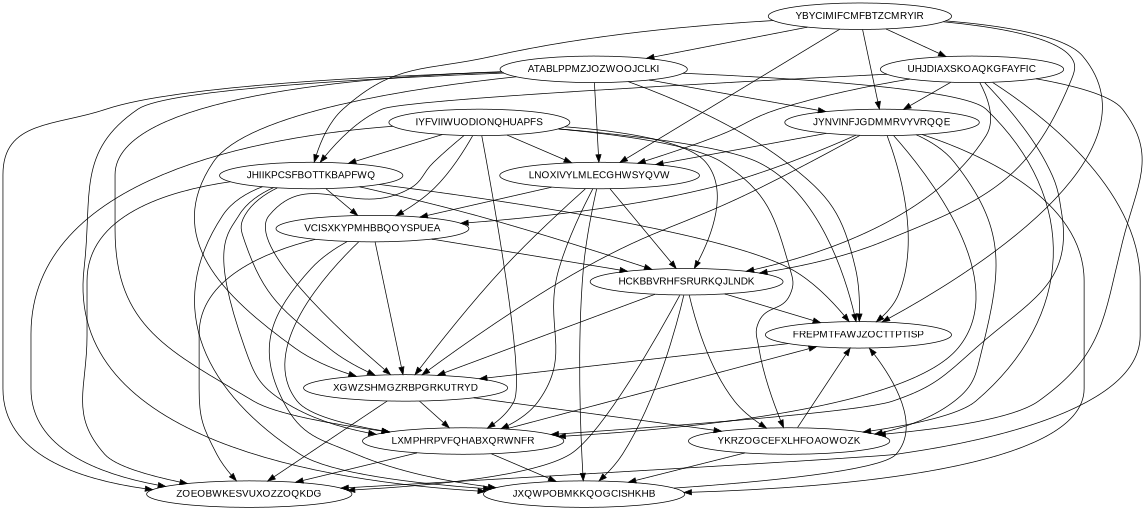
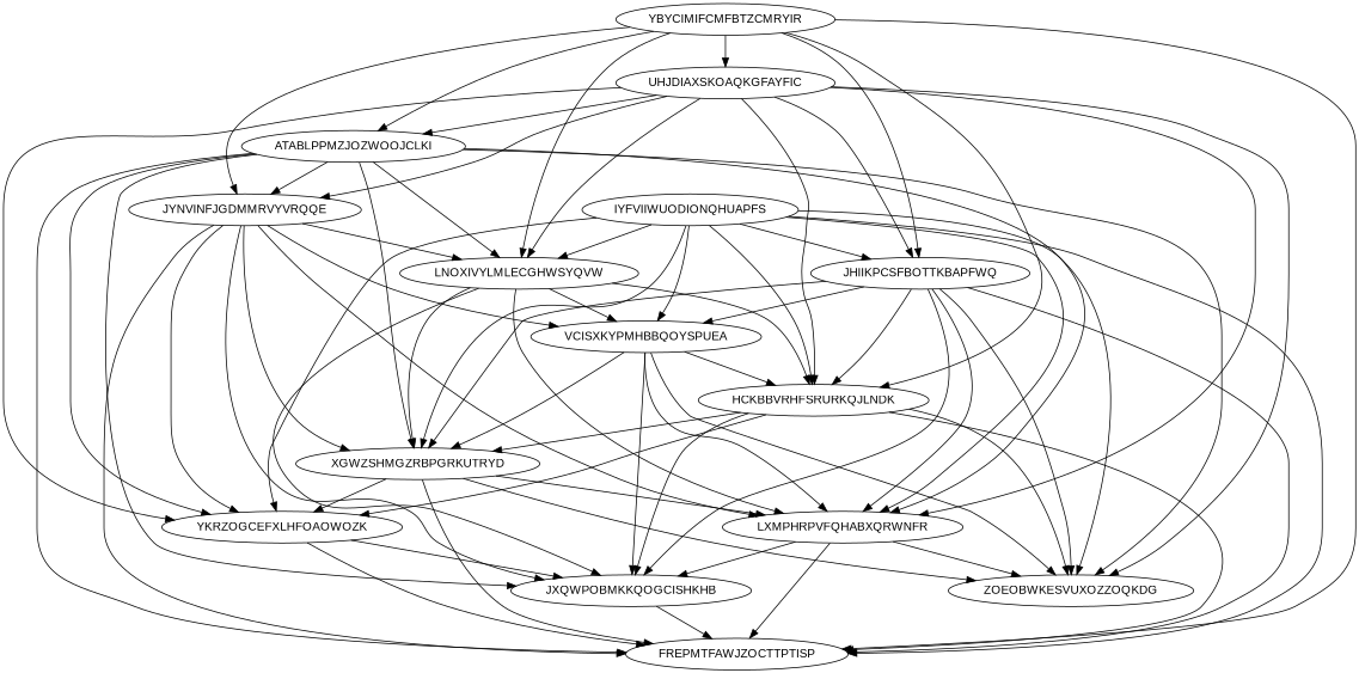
  digraph {
    fontname="Liberation Sans"
    node [Weight=18 fontname="Liberation Sans"]
    edge [Weight=20 fontname="Liberation Sans"]
    YBYCIMIFCMFBTZCMRYIR [Weight=19]
    UHJDIAXSKOAQKGFAYFIC
    ATABLPPMZJOZWOOJCLKI [Weight=11]
    JYNVINFJGDMMRVYVRQQE [Weight=15]
    JHIIKPCSFBOTTKBAPFWQ [Weight=12]
    LNOXIVYLMLECGHWSYQVW [Weight=15]
    HCKBBVRHFSRURKQJLNDK [Weight=13]
    FREPMTFAWJZOCTTPTISP [Weight=14]
    ZOEOBWKESVUXOZZOQKDG [Weight=20]
    LXMPHRPVFQHABXQRWNFR
    YKRZOGCEFXLHFOAOWOZK [Weight=16]
    XGWZSHMGZRBPGRKUTRYD [Weight=10]
    JXQWPOBMKKQOGCISHKHB [Weight=11]
    VCISXKYPMHBBQOYSPUEA
    IYFVIIWUODIONQHUAPFS [Weight=14]
    YBYCIMIFCMFBTZCMRYIR -> UHJDIAXSKOAQKGFAYFIC [Weight=13]
    YBYCIMIFCMFBTZCMRYIR -> ATABLPPMZJOZWOOJCLKI
    YBYCIMIFCMFBTZCMRYIR -> JYNVINFJGDMMRVYVRQQE [Weight=17]
    YBYCIMIFCMFBTZCMRYIR -> JHIIKPCSFBOTTKBAPFWQ [Weight=16]
    YBYCIMIFCMFBTZCMRYIR -> LNOXIVYLMLECGHWSYQVW [Weight=13]
    YBYCIMIFCMFBTZCMRYIR -> HCKBBVRHFSRURKQJLNDK
    YBYCIMIFCMFBTZCMRYIR -> FREPMTFAWJZOCTTPTISP [Weight=16]
+   UHJDIAXSKOAQKGFAYFIC -> ATABLPPMZJOZWOOJCLKI [Weight=13]
    UHJDIAXSKOAQKGFAYFIC -> JYNVINFJGDMMRVYVRQQE [Weight=18]
    UHJDIAXSKOAQKGFAYFIC -> JHIIKPCSFBOTTKBAPFWQ [Weight=16]
    UHJDIAXSKOAQKGFAYFIC -> LNOXIVYLMLECGHWSYQVW
    UHJDIAXSKOAQKGFAYFIC -> HCKBBVRHFSRURKQJLNDK [Weight=11]
    UHJDIAXSKOAQKGFAYFIC -> ZOEOBWKESVUXOZZOQKDG [Weight=10]
    UHJDIAXSKOAQKGFAYFIC -> LXMPHRPVFQHABXQRWNFR [Weight=13]
    UHJDIAXSKOAQKGFAYFIC -> YKRZOGCEFXLHFOAOWOZK [Weight=10]
    ATABLPPMZJOZWOOJCLKI -> JYNVINFJGDMMRVYVRQQE [Weight=12]
    ATABLPPMZJOZWOOJCLKI -> LNOXIVYLMLECGHWSYQVW [Weight=10]
    ATABLPPMZJOZWOOJCLKI -> FREPMTFAWJZOCTTPTISP [Weight=11]
    ATABLPPMZJOZWOOJCLKI -> ZOEOBWKESVUXOZZOQKDG [Weight=16]
    ATABLPPMZJOZWOOJCLKI -> LXMPHRPVFQHABXQRWNFR [Weight=16]
    ATABLPPMZJOZWOOJCLKI -> YKRZOGCEFXLHFOAOWOZK [Weight=18]
    ATABLPPMZJOZWOOJCLKI -> XGWZSHMGZRBPGRKUTRYD [Weight=11]
    ATABLPPMZJOZWOOJCLKI -> JXQWPOBMKKQOGCISHKHB [Weight=12]
    JYNVINFJGDMMRVYVRQQE -> LNOXIVYLMLECGHWSYQVW
    JYNVINFJGDMMRVYVRQQE -> FREPMTFAWJZOCTTPTISP [Weight=11]
    JYNVINFJGDMMRVYVRQQE -> LXMPHRPVFQHABXQRWNFR [Weight=15]
    JYNVINFJGDMMRVYVRQQE -> YKRZOGCEFXLHFOAOWOZK [Weight=11]
    JYNVINFJGDMMRVYVRQQE -> XGWZSHMGZRBPGRKUTRYD [Weight=12]
    JYNVINFJGDMMRVYVRQQE -> JXQWPOBMKKQOGCISHKHB
    JYNVINFJGDMMRVYVRQQE -> VCISXKYPMHBBQOYSPUEA [Weight=19]
    JHIIKPCSFBOTTKBAPFWQ -> HCKBBVRHFSRURKQJLNDK [Weight=17]
    JHIIKPCSFBOTTKBAPFWQ -> FREPMTFAWJZOCTTPTISP
    JHIIKPCSFBOTTKBAPFWQ -> ZOEOBWKESVUXOZZOQKDG [Weight=19]
    JHIIKPCSFBOTTKBAPFWQ -> LXMPHRPVFQHABXQRWNFR
    JHIIKPCSFBOTTKBAPFWQ -> XGWZSHMGZRBPGRKUTRYD [Weight=15]
    JHIIKPCSFBOTTKBAPFWQ -> JXQWPOBMKKQOGCISHKHB [Weight=14]
    JHIIKPCSFBOTTKBAPFWQ -> VCISXKYPMHBBQOYSPUEA [Weight=11]
    LNOXIVYLMLECGHWSYQVW -> HCKBBVRHFSRURKQJLNDK [Weight=18]
    LNOXIVYLMLECGHWSYQVW -> LXMPHRPVFQHABXQRWNFR
    LNOXIVYLMLECGHWSYQVW -> XGWZSHMGZRBPGRKUTRYD [Weight=15]
    LNOXIVYLMLECGHWSYQVW -> JXQWPOBMKKQOGCISHKHB [Weight=13]
    LNOXIVYLMLECGHWSYQVW -> VCISXKYPMHBBQOYSPUEA [Weight=12]
    HCKBBVRHFSRURKQJLNDK -> FREPMTFAWJZOCTTPTISP [Weight=18]
    HCKBBVRHFSRURKQJLNDK -> ZOEOBWKESVUXOZZOQKDG [Weight=14]
    HCKBBVRHFSRURKQJLNDK -> YKRZOGCEFXLHFOAOWOZK [Weight=19]
    HCKBBVRHFSRURKQJLNDK -> XGWZSHMGZRBPGRKUTRYD [Weight=19]
    HCKBBVRHFSRURKQJLNDK -> JXQWPOBMKKQOGCISHKHB [Weight=13]
    LXMPHRPVFQHABXQRWNFR -> FREPMTFAWJZOCTTPTISP [Weight=18]
    LXMPHRPVFQHABXQRWNFR -> ZOEOBWKESVUXOZZOQKDG [Weight=16]
    LXMPHRPVFQHABXQRWNFR -> JXQWPOBMKKQOGCISHKHB [Weight=10]
    YKRZOGCEFXLHFOAOWOZK -> FREPMTFAWJZOCTTPTISP [Weight=15]
    YKRZOGCEFXLHFOAOWOZK -> JXQWPOBMKKQOGCISHKHB
-   FREPMTFAWJZOCTTPTISP -> XGWZSHMGZRBPGRKUTRYD [Weight=18]
+   XGWZSHMGZRBPGRKUTRYD -> FREPMTFAWJZOCTTPTISP [Weight=18]
    XGWZSHMGZRBPGRKUTRYD -> ZOEOBWKESVUXOZZOQKDG [Weight=16]
    XGWZSHMGZRBPGRKUTRYD -> LXMPHRPVFQHABXQRWNFR
    XGWZSHMGZRBPGRKUTRYD -> YKRZOGCEFXLHFOAOWOZK [Weight=15]
    JXQWPOBMKKQOGCISHKHB -> FREPMTFAWJZOCTTPTISP [Weight=17]
    VCISXKYPMHBBQOYSPUEA -> HCKBBVRHFSRURKQJLNDK [Weight=14]
    VCISXKYPMHBBQOYSPUEA -> ZOEOBWKESVUXOZZOQKDG [Weight=11]
    VCISXKYPMHBBQOYSPUEA -> LXMPHRPVFQHABXQRWNFR [Weight=19]
    VCISXKYPMHBBQOYSPUEA -> XGWZSHMGZRBPGRKUTRYD
    VCISXKYPMHBBQOYSPUEA -> JXQWPOBMKKQOGCISHKHB [Weight=11]
    IYFVIIWUODIONQHUAPFS -> JHIIKPCSFBOTTKBAPFWQ [Weight=10]
    IYFVIIWUODIONQHUAPFS -> LNOXIVYLMLECGHWSYQVW
    IYFVIIWUODIONQHUAPFS -> HCKBBVRHFSRURKQJLNDK [Weight=12]
    IYFVIIWUODIONQHUAPFS -> FREPMTFAWJZOCTTPTISP [Weight=17]
    IYFVIIWUODIONQHUAPFS -> ZOEOBWKESVUXOZZOQKDG [Weight=16]
    IYFVIIWUODIONQHUAPFS -> LXMPHRPVFQHABXQRWNFR
    IYFVIIWUODIONQHUAPFS -> YKRZOGCEFXLHFOAOWOZK [Weight=12]
    IYFVIIWUODIONQHUAPFS -> XGWZSHMGZRBPGRKUTRYD [Weight=16]
    IYFVIIWUODIONQHUAPFS -> VCISXKYPMHBBQOYSPUEA [Weight=10]
  }
